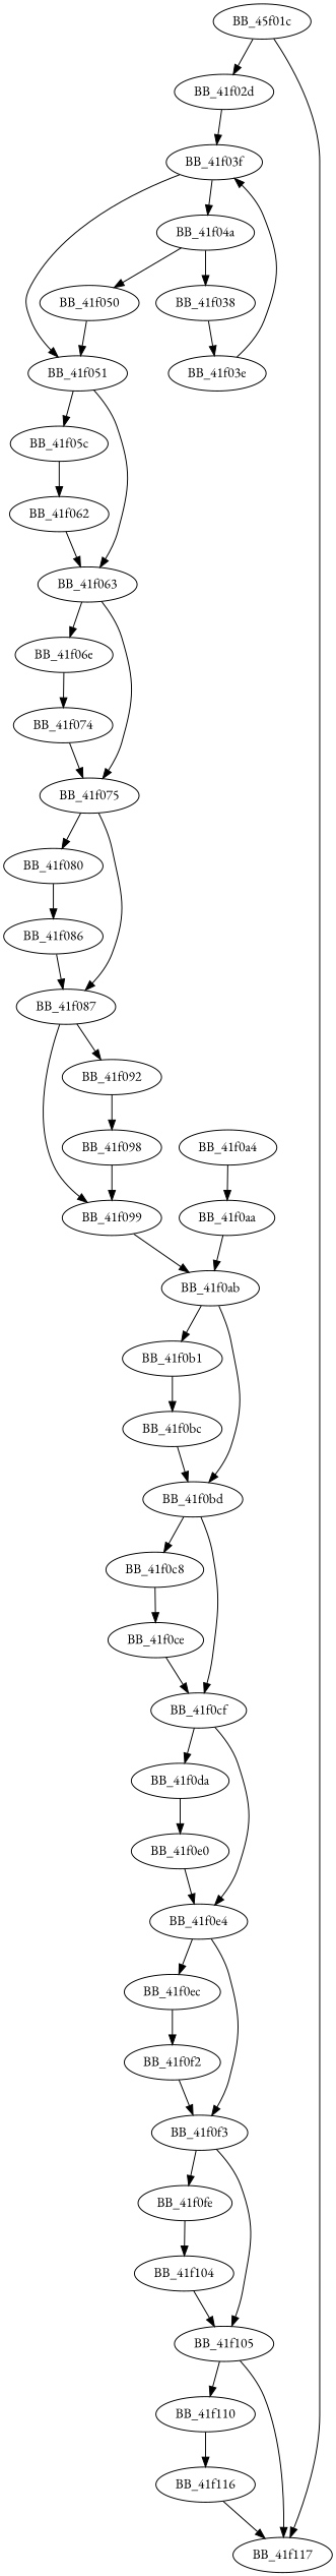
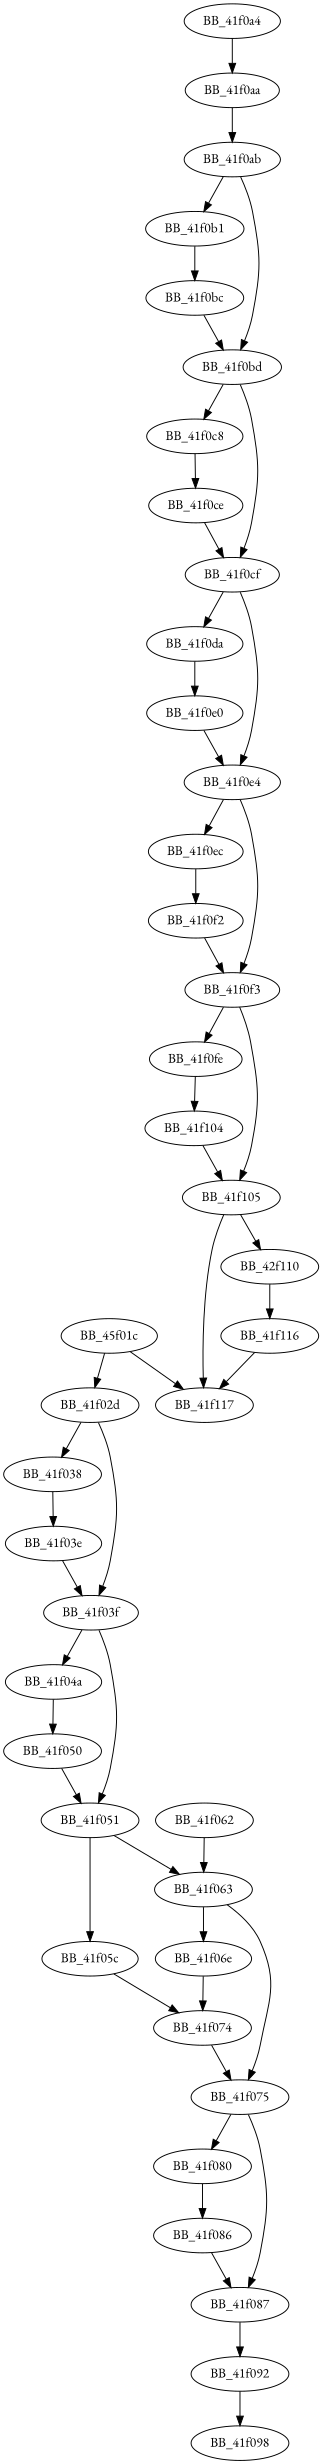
  digraph {
    fontname="EB Garamond"
    node [fontname="EB Garamond"]
    edge [fontname="EB Garamond"]
    n1 [label=BB_45f01c]
    BB_41f02d
    BB_41f117
    BB_41f038
    BB_41f03f
    BB_41f03e
    BB_41f04a
    BB_41f051
    BB_41f050
    BB_41f05c
    BB_41f063
    BB_41f062
    BB_41f06e
    BB_41f075
    BB_41f074
    BB_41f080
    BB_41f087
    BB_41f086
    BB_41f092
-   BB_41f099
    BB_41f098
    BB_41f0ab
    BB_41f0a4
    BB_41f0aa
    n25 [label=BB_41f0b1]
    BB_41f0bd
    BB_41f0bc
    BB_41f0c8
    BB_41f0cf
    BB_41f0ce
    BB_41f0da
    n32 [label=BB_41f0e4]
    BB_41f0e0
    BB_41f0ec
    BB_41f0f3
    BB_41f0f2
    BB_41f0fe
    BB_41f105
    BB_41f104
-   BB_41f110
+   BB_41f110 [label=BB_42f110]
    BB_41f116
    n1 -> BB_41f02d
    n1 -> BB_41f117
-   BB_41f04a -> BB_41f038
+   BB_41f02d -> BB_41f038
    BB_41f02d -> BB_41f03f
    BB_41f038 -> BB_41f03e
    BB_41f03f -> BB_41f04a
    BB_41f03f -> BB_41f051
    BB_41f03e -> BB_41f03f
    BB_41f04a -> BB_41f050
    BB_41f051 -> BB_41f05c
    BB_41f051 -> BB_41f063
    BB_41f050 -> BB_41f051
-   BB_41f05c -> BB_41f062
+   BB_41f05c -> BB_41f074
    BB_41f063 -> BB_41f06e
    BB_41f063 -> BB_41f075
    BB_41f062 -> BB_41f063
    BB_41f06e -> BB_41f074
    BB_41f075 -> BB_41f080
    BB_41f075 -> BB_41f087
    BB_41f074 -> BB_41f075
    BB_41f080 -> BB_41f086
    BB_41f087 -> BB_41f092
-   BB_41f087 -> BB_41f099
    BB_41f086 -> BB_41f087
    BB_41f092 -> BB_41f098
-   BB_41f099 -> BB_41f0ab
-   BB_41f098 -> BB_41f099
    BB_41f0ab -> n25
    BB_41f0ab -> BB_41f0bd
    BB_41f0a4 -> BB_41f0aa
    BB_41f0aa -> BB_41f0ab
    n25 -> BB_41f0bc
    BB_41f0bd -> BB_41f0c8
    BB_41f0bd -> BB_41f0cf
    BB_41f0bc -> BB_41f0bd
    BB_41f0c8 -> BB_41f0ce
    BB_41f0cf -> BB_41f0da
    BB_41f0cf -> n32
    BB_41f0ce -> BB_41f0cf
    BB_41f0da -> BB_41f0e0
    n32 -> BB_41f0ec
    n32 -> BB_41f0f3
    BB_41f0e0 -> n32
    BB_41f0ec -> BB_41f0f2
    BB_41f0f3 -> BB_41f0fe
    BB_41f0f3 -> BB_41f105
    BB_41f0f2 -> BB_41f0f3
    BB_41f0fe -> BB_41f104
    BB_41f105 -> BB_41f117
    BB_41f105 -> BB_41f110
    BB_41f104 -> BB_41f105
    BB_41f110 -> BB_41f116
    BB_41f116 -> BB_41f117
  }
